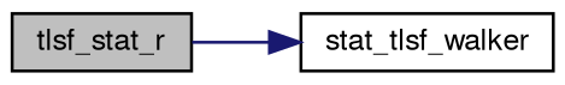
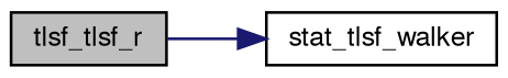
  digraph {
    rankdir=LR
    node [color=black fontname=FreeSans fontsize=10 shape=record style=filled]
-   n1 [fillcolor=grey75 fontcolor=black height=0.2 label=tlsf_stat_r width=0.4]
+   n1 [fillcolor=grey75 fontcolor=black height=0.2 label=tlsf_tlsf_r width=0.4]
    n2 [fillcolor=white height=0.2 label=stat_tlsf_walker width=0.4]
    n1 -> n2 [color=midnightblue fontname=FreeSans fontsize=10 labelfontname=FreeSans labelfontsize=10 style=solid]
  }
